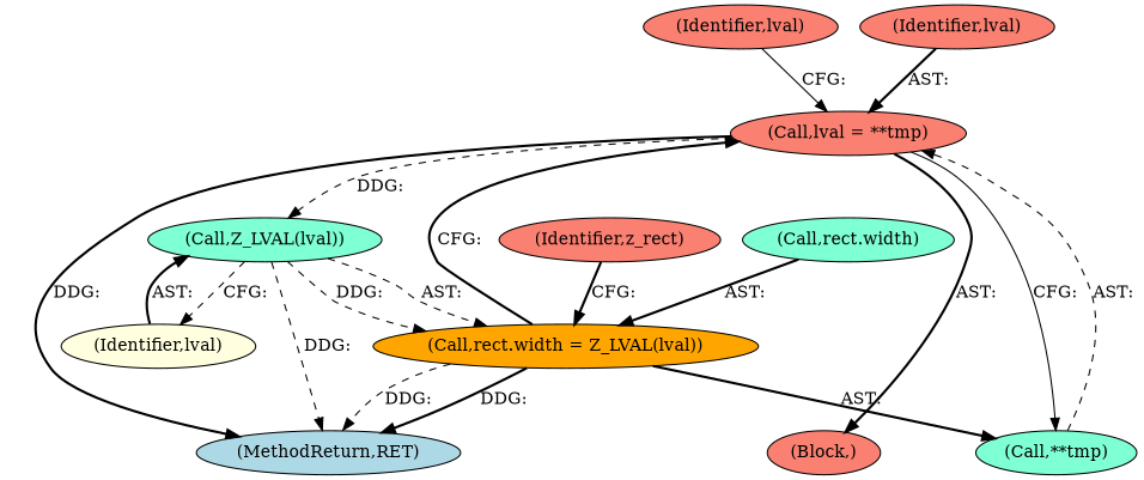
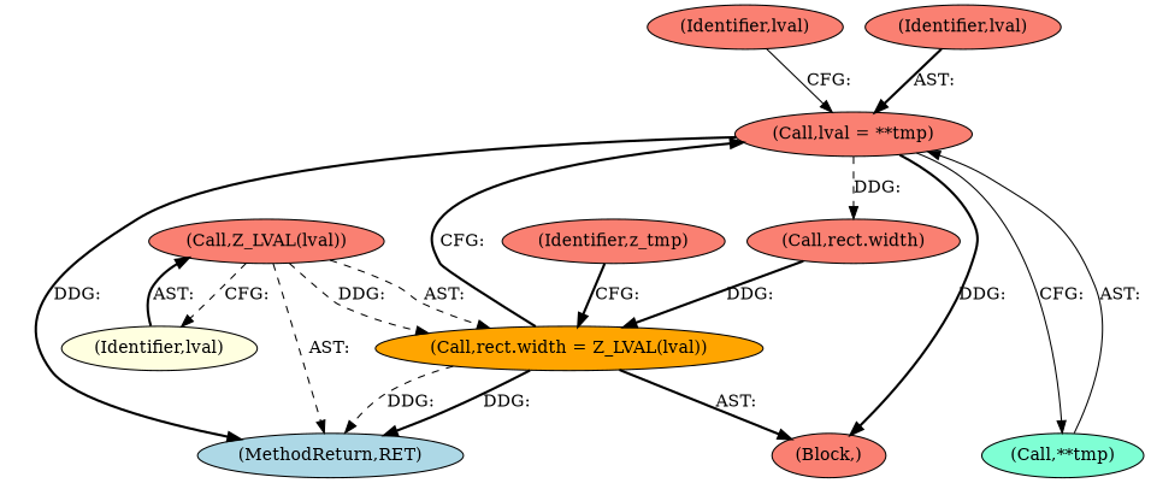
  digraph {
    node [fillcolor=salmon style=filled]
    edge [style=bold]
    n1 [label="(Call,lval = **tmp)"]
-   n2 [fillcolor=aquamarine label="(Call,Z_LVAL(lval))"]
+   n2 [label="(Call,Z_LVAL(lval))"]
    n3 [fillcolor=aquamarine label="(Call,**tmp)"]
    n4 [fillcolor=lightblue label="(MethodReturn,RET)"]
    n5 [label="(Block,)"]
    n6 [fillcolor=orange label="(Call,rect.width = Z_LVAL(lval))"]
    n7 [fillcolor=lightyellow label="(Identifier,lval)"]
-   n8 [label="(Identifier,z_rect)"]
-   n9 [fillcolor=aquamarine label="(Call,rect.width)"]
+   n8 [label="(Identifier,z_tmp)"]
+   n9 [label="(Call,rect.width)"]
    n10 [label="(Identifier,lval)"]
    n11 [label="(Identifier,lval)"]
-   n1 -> n2 [label="DDG: " style=dashed]
+   n1 -> n9 [label="DDG: " style=dashed]
    n1 -> n3 [label="CFG: " style=solid]
    n1 -> n4 [label="DDG: "]
-   n1 -> n5 [label="AST: "]
-   n2 -> n4 [label="DDG: " style=dashed]
+   n1 -> n5 [label="DDG: "]
+   n2 -> n4 [label="AST: " style=dashed]
    n2 -> n6 [label="AST: " style=dashed]
    n2 -> n6 [label="DDG: " style=dashed]
    n2 -> n7 [label="CFG: " style=dashed]
-   n3 -> n1 [label="AST: " style=dashed]
+   n3 -> n1 [label="AST: " style=solid]
    n6 -> n1 [label="CFG: "]
    n6 -> n4 [label="DDG: "]
    n6 -> n4 [label="DDG: " style=dashed]
-   n6 -> n3 [label="AST: "]
+   n6 -> n5 [label="AST: "]
    n7 -> n2 [label="AST: "]
    n8 -> n6 [label="CFG: "]
-   n9 -> n6 [label="AST: "]
+   n9 -> n6 [label="DDG: "]
    n10 -> n1 [label="CFG: " style=solid]
    n11 -> n1 [label="AST: "]
  }
